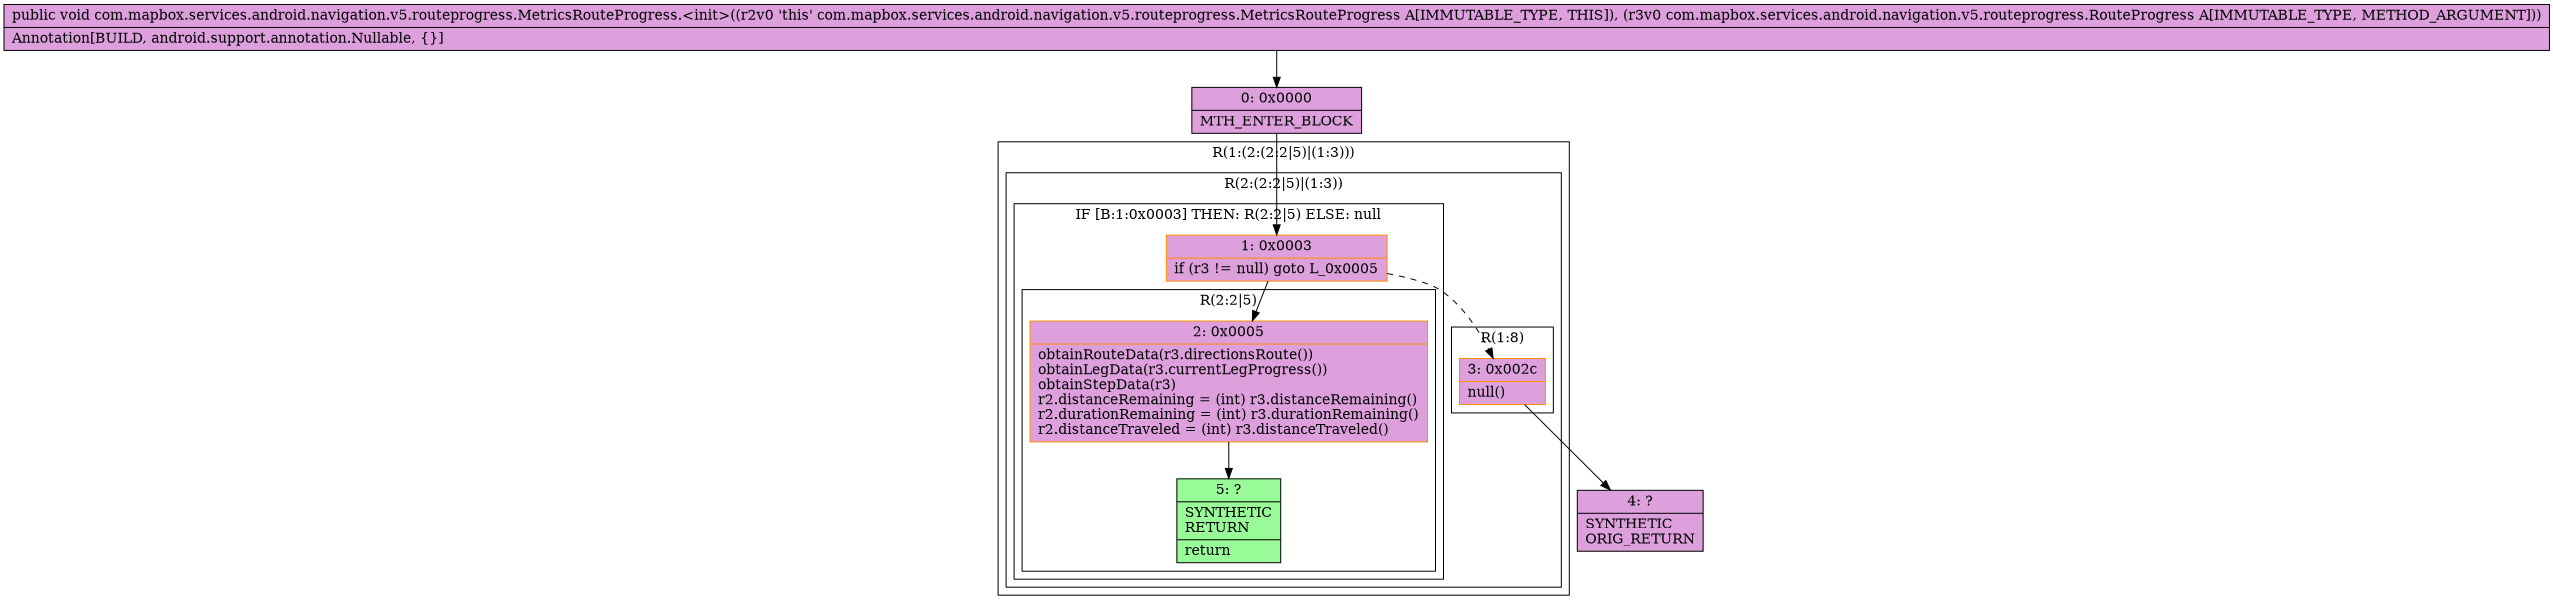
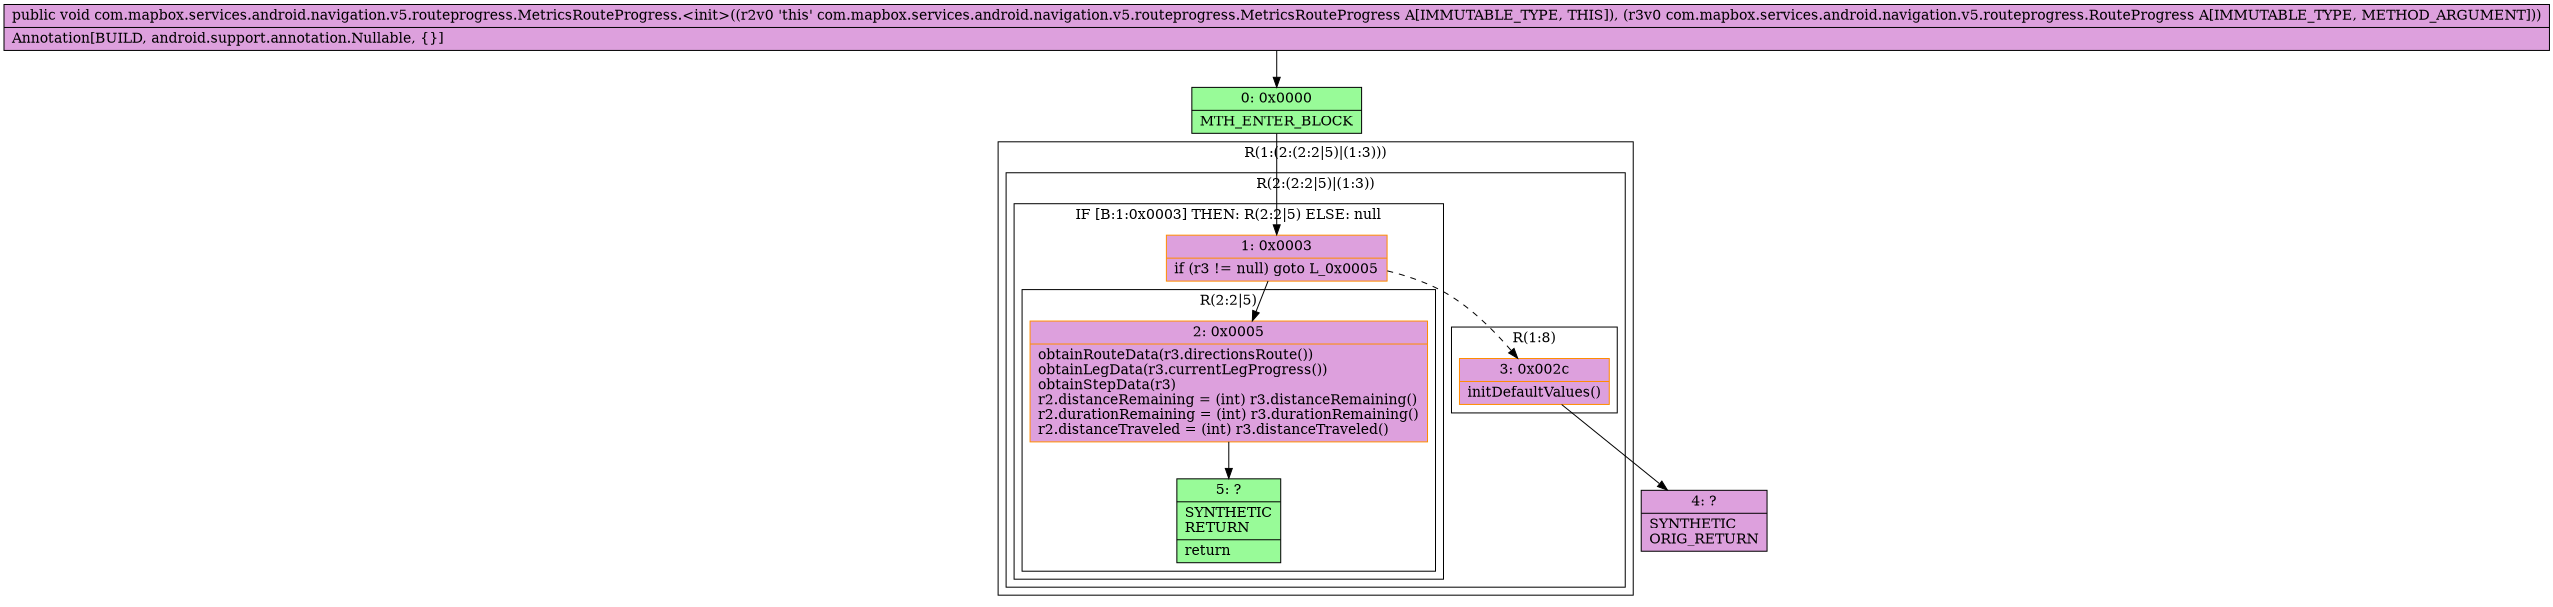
  digraph {
    node [color=black fillcolor=plum shape=record style=filled]
    n1 [color=darkorange label="{2\:\ 0x0005|obtainRouteData(r3.directionsRoute())\lobtainLegData(r3.currentLegProgress())\lobtainStepData(r3)\lr2.distanceRemaining = (int) r3.distanceRemaining()\lr2.durationRemaining = (int) r3.durationRemaining()\lr2.distanceTraveled = (int) r3.distanceTraveled()\l}"]
    n2 [fillcolor=palegreen label="{5\:\ ?|SYNTHETIC\lRETURN\l|return\l}"]
    n3 [color=darkorange label="{1\:\ 0x0003|if (r3 != null) goto L_0x0005\l}"]
-   n4 [color=darkorange label="{3\:\ 0x002c|null()\l}"]
+   n4 [color=darkorange label="{3\:\ 0x002c|initDefaultValues()\l}"]
    n5 [label="{4\:\ ?|SYNTHETIC\lORIG_RETURN\l}"]
-   n6 [label="{0\:\ 0x0000|MTH_ENTER_BLOCK\l}"]
+   n6 [fillcolor=palegreen label="{0\:\ 0x0000|MTH_ENTER_BLOCK\l}"]
    n7 [label="{public void com.mapbox.services.android.navigation.v5.routeprogress.MetricsRouteProgress.\<init\>((r2v0 'this' com.mapbox.services.android.navigation.v5.routeprogress.MetricsRouteProgress A[IMMUTABLE_TYPE, THIS]), (r3v0 com.mapbox.services.android.navigation.v5.routeprogress.RouteProgress A[IMMUTABLE_TYPE, METHOD_ARGUMENT]))  | Annotation[BUILD, android.support.annotation.Nullable, \{\}]\l}"]
    subgraph cluster_1 {
      label="R(1:(2:(2:2|5)|(1:3)))"
      subgraph cluster_2 {
        label="R(2:(2:2|5)|(1:3))"
        subgraph cluster_3 {
          label="IF [B:1:0x0003] THEN: R(2:2|5) ELSE: null"
          n3
          subgraph cluster_4 {
            label="R(2:2|5)"
            n1
            n2
          }
        }
        subgraph cluster_5 {
          label="R(1:8)"
          n4
        }
      }
    }
    n1 -> n2
    n3 -> n1
    n3 -> n4 [style=dashed]
    n4 -> n5
    n6 -> n3
    n7 -> n6
  }
